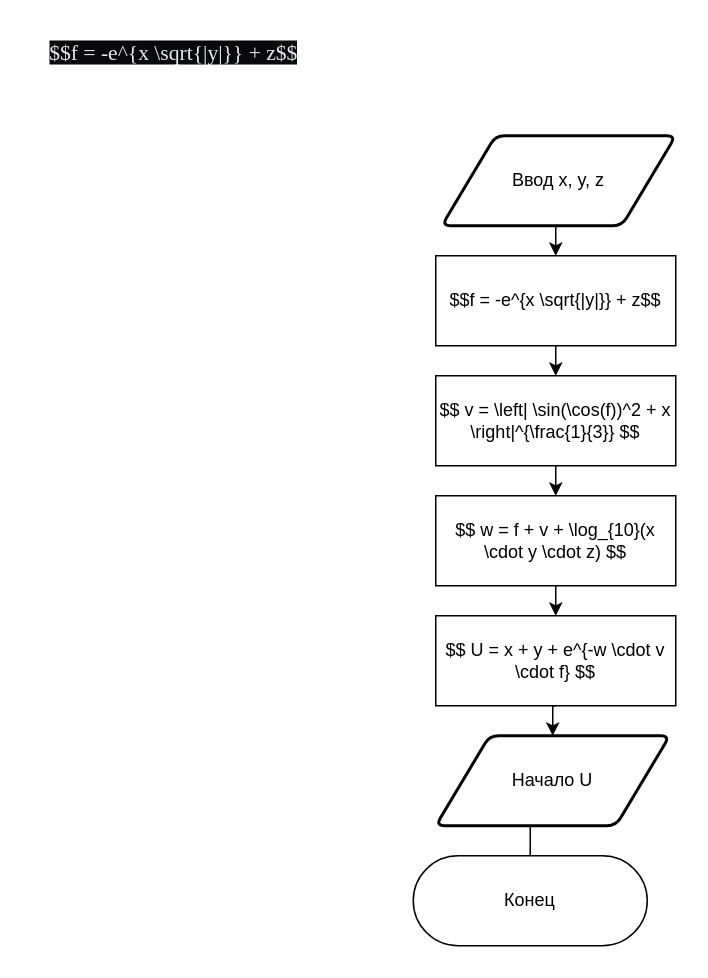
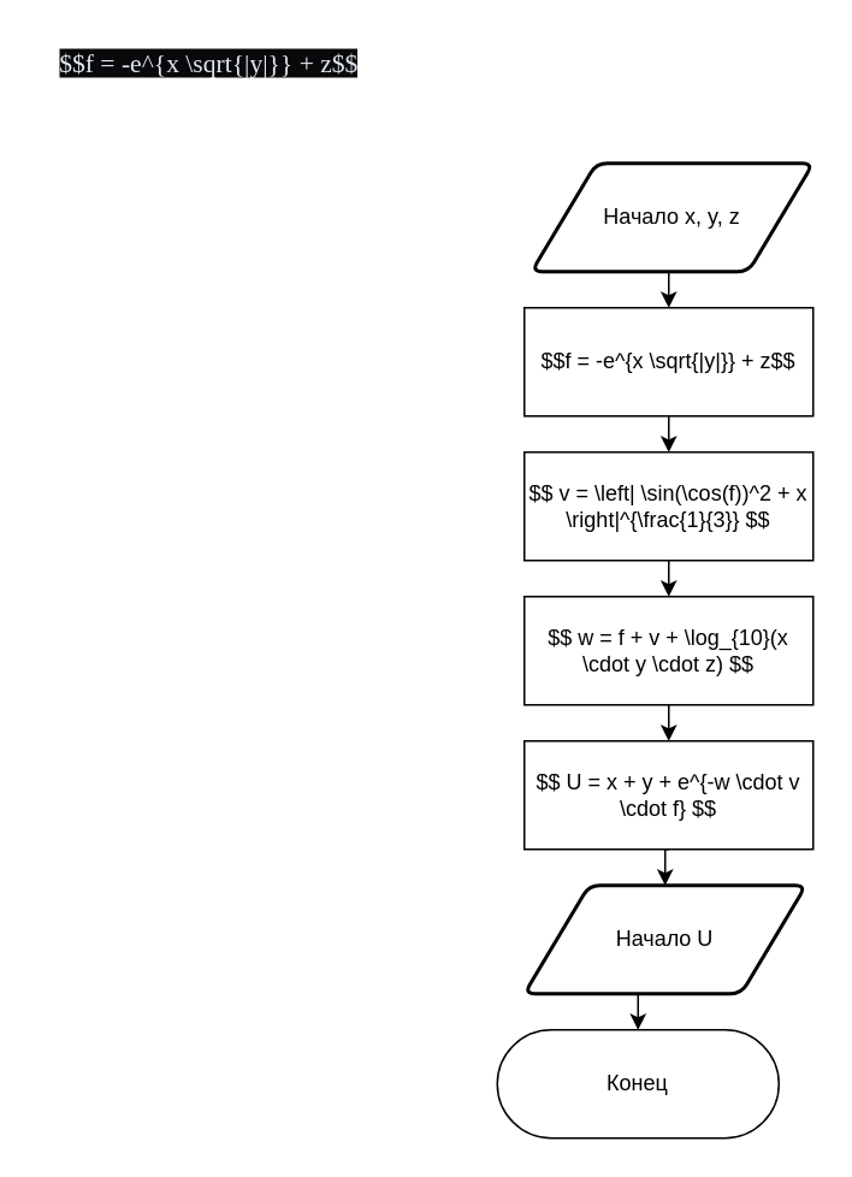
  <mxCell id="0" />
  <mxCell id="1" parent="0" />
  <mxCell id="2" value="&lt;span style=&quot;color: rgb(227, 234, 242); font-family: __JetBrains_Mono_3c557b, __JetBrains_Mono_Fallback_3c557b; font-size: 14.4px; text-align: left; white-space-collapse: preserve; background-color: rgb(9, 9, 11);&quot;&gt;$$f = -e^{x \sqrt{|y|}} + z$$&lt;/span&gt;" style="text;html=1;align=center;verticalAlign=middle;resizable=0;points=[];autosize=1;strokeColor=none;fillColor=none;" vertex="1" parent="1"><mxGeometry x="20" y="20" width="190" height="30" as="geometry" /></mxCell>
  <mxCell id="3" style="edgeStyle=orthogonalEdgeStyle;rounded=0;orthogonalLoop=1;jettySize=auto;html=1;exitX=0.5;exitY=1;exitDx=0;exitDy=0;entryX=0.5;entryY=0;entryDx=0;entryDy=0;" edge="1" parent="1" source="4" target="6"><mxGeometry relative="1" as="geometry" /></mxCell>
- <mxCell id="4" value="Ввод x, y, z" style="shape=parallelogram;html=1;strokeWidth=2;perimeter=parallelogramPerimeter;whiteSpace=wrap;rounded=1;arcSize=12;size=0.23;" vertex="1" parent="1"><mxGeometry x="294" y="90" width="156" height="60" as="geometry" /></mxCell>
+ <mxCell id="4" value="Начало x, y, z" style="shape=parallelogram;html=1;strokeWidth=2;perimeter=parallelogramPerimeter;whiteSpace=wrap;rounded=1;arcSize=12;size=0.23;" vertex="1" parent="1"><mxGeometry x="294" y="90" width="156" height="60" as="geometry" /></mxCell>
  <mxCell id="5" style="edgeStyle=orthogonalEdgeStyle;rounded=0;orthogonalLoop=1;jettySize=auto;html=1;exitX=0.5;exitY=1;exitDx=0;exitDy=0;entryX=0.5;entryY=0;entryDx=0;entryDy=0;" edge="1" parent="1" source="6" target="12"><mxGeometry relative="1" as="geometry" /></mxCell>
  <mxCell id="6" value="$$f = -e^{x \sqrt{|y|}} + z$$" style="rounded=0;whiteSpace=wrap;html=1;" vertex="1" parent="1"><mxGeometry x="290" y="170" width="160" height="60" as="geometry" /></mxCell>
  <mxCell id="7" style="edgeStyle=orthogonalEdgeStyle;rounded=0;orthogonalLoop=1;jettySize=auto;html=1;exitX=0.5;exitY=1;exitDx=0;exitDy=0;entryX=0.5;entryY=0;entryDx=0;entryDy=0;" edge="1" parent="1" source="8" target="14"><mxGeometry relative="1" as="geometry" /></mxCell>
  <mxCell id="8" value="$$ U = x + y + e^{-w \cdot v \cdot f} $$" style="rounded=0;whiteSpace=wrap;html=1;" vertex="1" parent="1"><mxGeometry x="290" y="410" width="160" height="60" as="geometry" /></mxCell>
  <mxCell id="9" style="edgeStyle=orthogonalEdgeStyle;rounded=0;orthogonalLoop=1;jettySize=auto;html=1;exitX=0.5;exitY=1;exitDx=0;exitDy=0;entryX=0.5;entryY=0;entryDx=0;entryDy=0;" edge="1" parent="1" source="10" target="8"><mxGeometry relative="1" as="geometry" /></mxCell>
  <mxCell id="10" value="$$ w = f + v + \log_{10}(x \cdot y \cdot z) $$" style="rounded=0;whiteSpace=wrap;html=1;" vertex="1" parent="1"><mxGeometry x="290" y="330" width="160" height="60" as="geometry" /></mxCell>
  <mxCell id="11" style="edgeStyle=orthogonalEdgeStyle;rounded=0;orthogonalLoop=1;jettySize=auto;html=1;exitX=0.5;exitY=1;exitDx=0;exitDy=0;entryX=0.5;entryY=0;entryDx=0;entryDy=0;" edge="1" parent="1" source="12" target="10"><mxGeometry relative="1" as="geometry" /></mxCell>
  <mxCell id="12" value="&lt;font style=&quot;font-size: 12px;&quot;&gt;$$ v = \left| \sin(\cos(f))^2 + x \right|^{\frac{1}{3}} $$&lt;/font&gt;" style="rounded=0;whiteSpace=wrap;html=1;" vertex="1" parent="1"><mxGeometry x="290" y="250" width="160" height="60" as="geometry" /></mxCell>
- <mxCell id="13" style="edgeStyle=orthogonalEdgeStyle;rounded=0;orthogonalLoop=1;jettySize=auto;html=1;exitX=0.5;exitY=1;exitDx=0;exitDy=0;entryX=0.5;entryY=0;entryDx=0;entryDy=0;endArrow=none;" edge="1" parent="1" source="14" target="15"><mxGeometry relative="1" as="geometry" /></mxCell>
+ <mxCell id="13" style="edgeStyle=orthogonalEdgeStyle;rounded=0;orthogonalLoop=1;jettySize=auto;html=1;exitX=0.5;exitY=1;exitDx=0;exitDy=0;entryX=0.5;entryY=0;entryDx=0;entryDy=0;" edge="1" parent="1" source="14" target="15"><mxGeometry relative="1" as="geometry" /></mxCell>
  <mxCell id="14" value="Начало U" style="shape=parallelogram;html=1;strokeWidth=2;perimeter=parallelogramPerimeter;whiteSpace=wrap;rounded=1;arcSize=12;size=0.23;" vertex="1" parent="1"><mxGeometry x="290" y="490" width="156" height="60" as="geometry" /></mxCell>
  <mxCell id="15" value="Конец" style="rounded=1;whiteSpace=wrap;html=1;arcSize=50;" vertex="1" parent="1"><mxGeometry x="275" y="570" width="156" height="60" as="geometry" /></mxCell>
